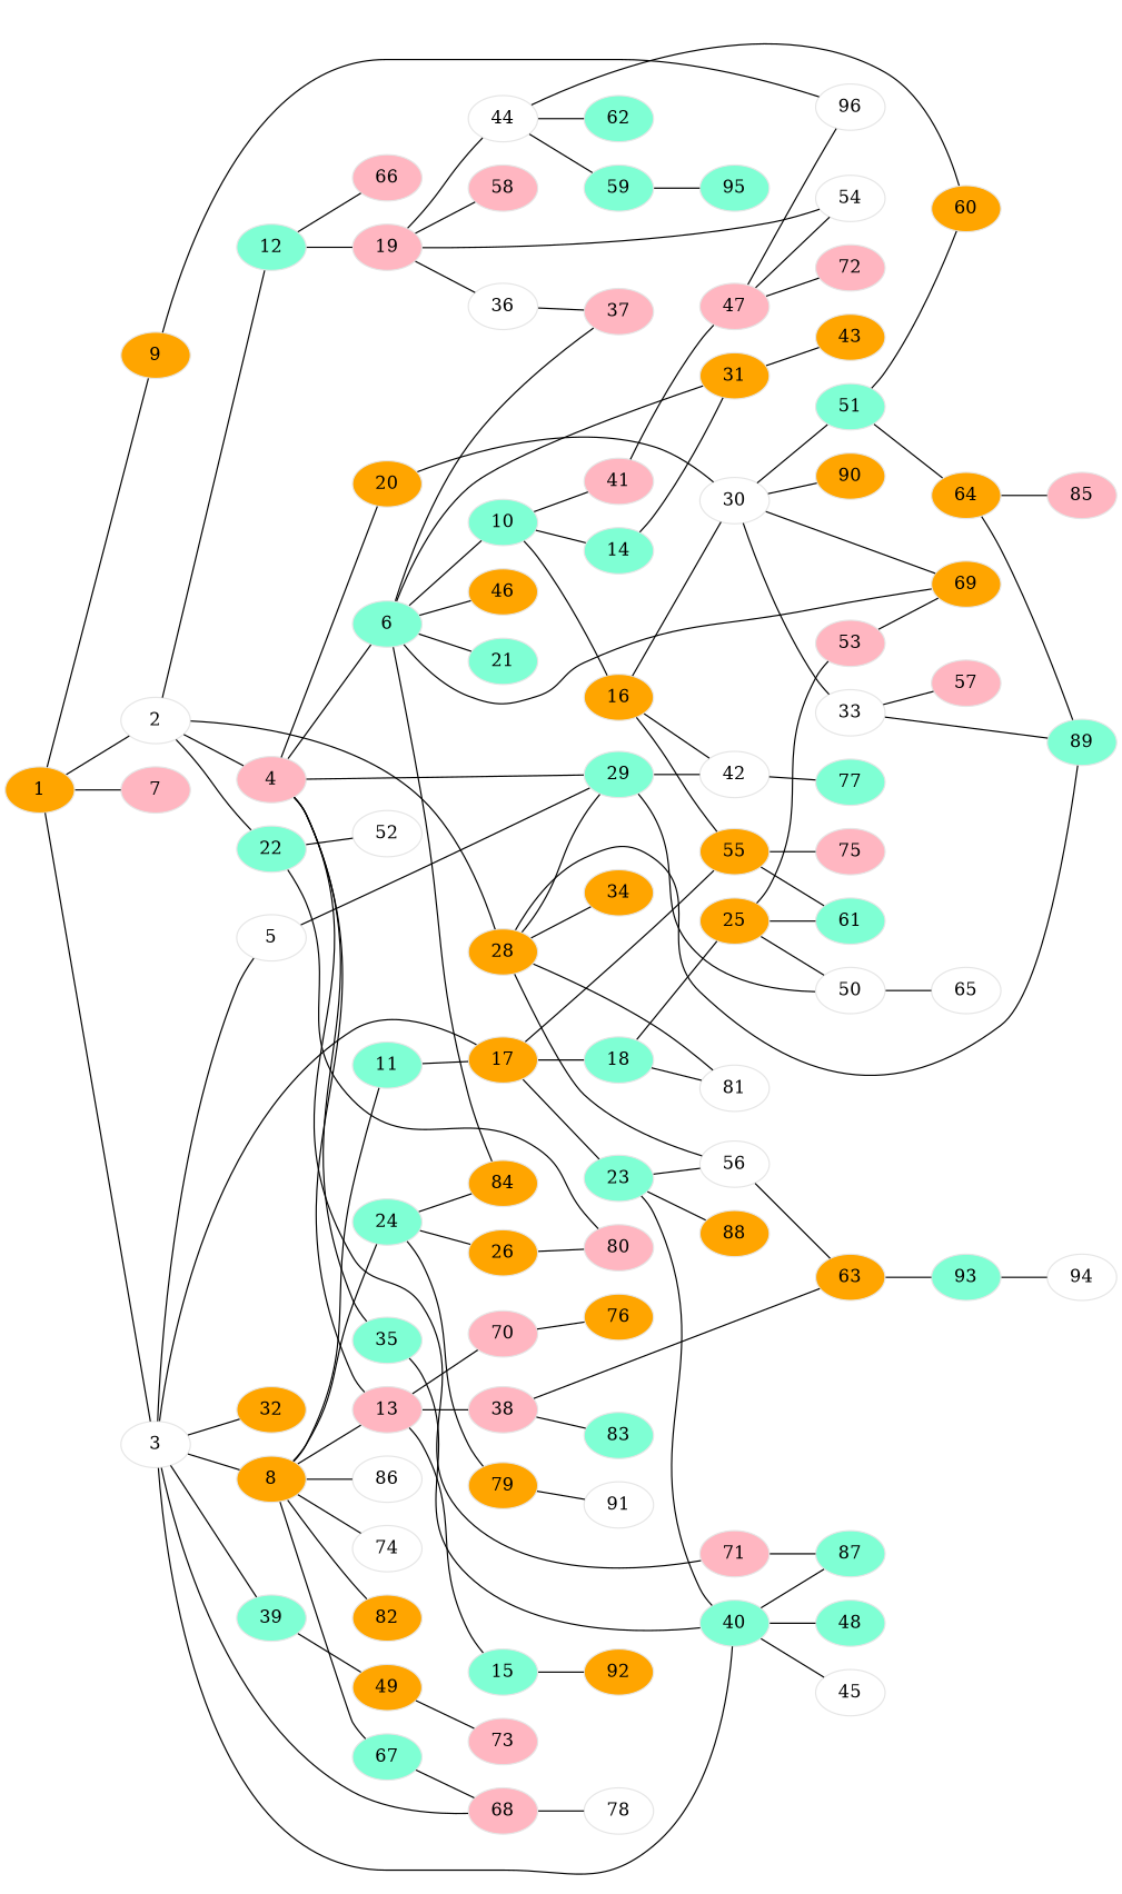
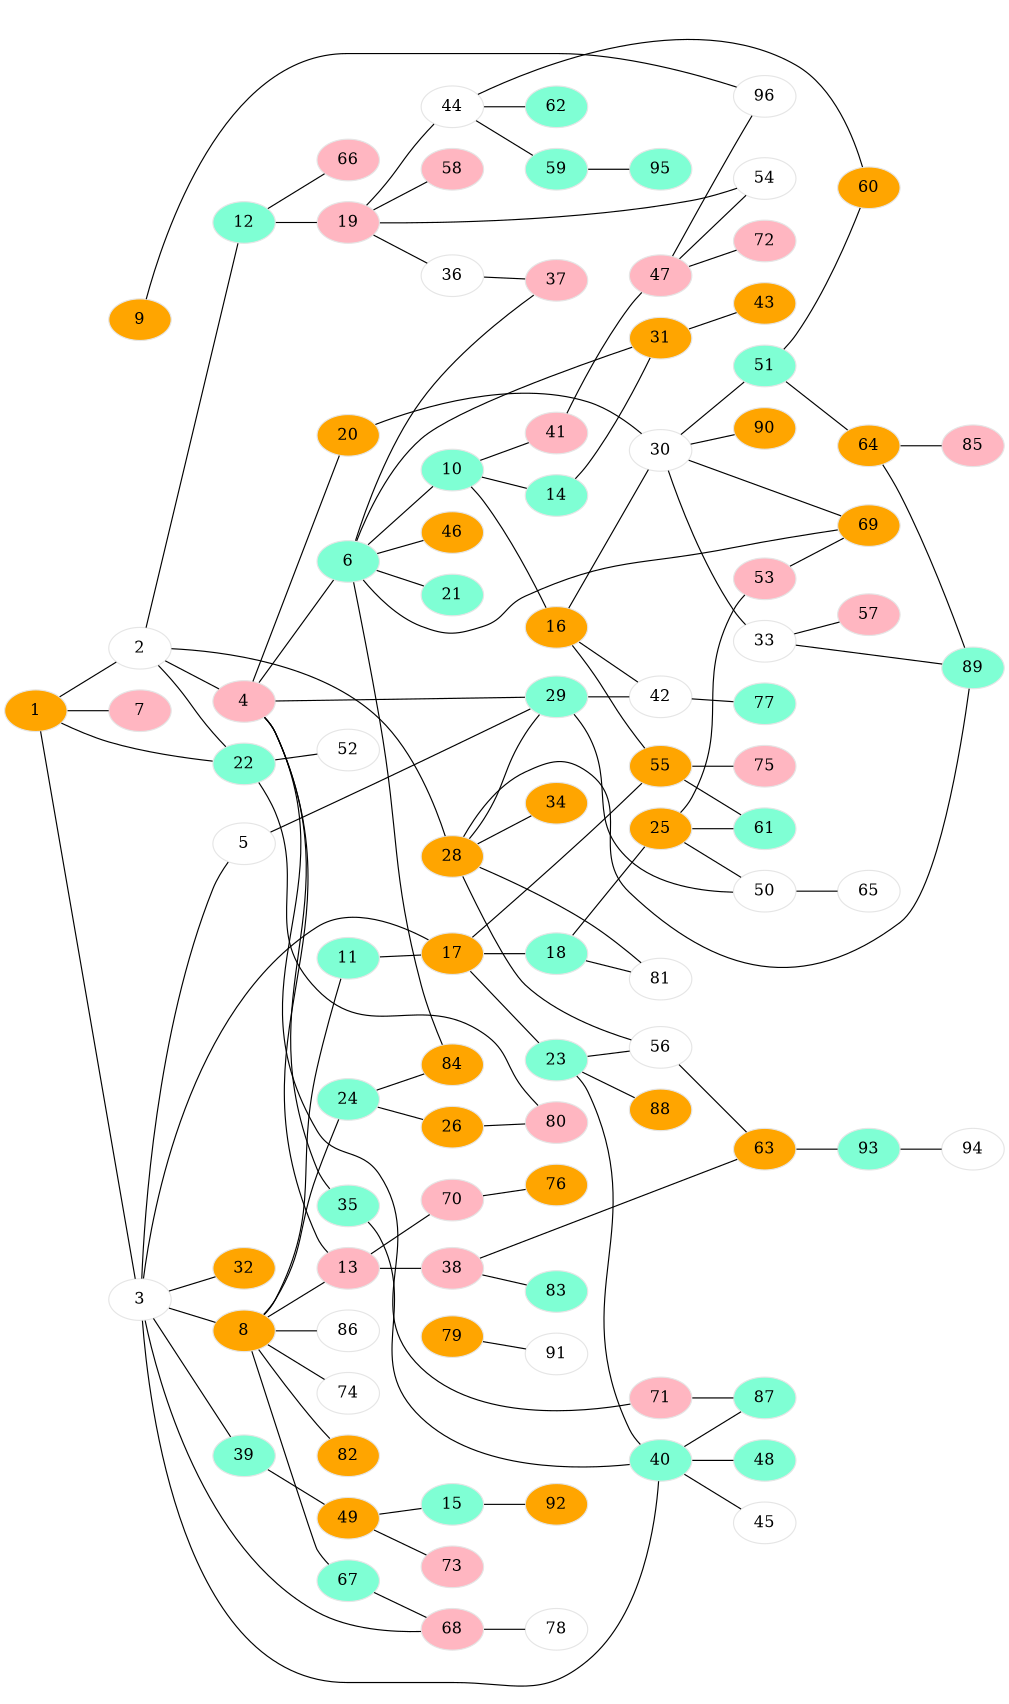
  graph {
    fontname="DejaVu Serif"
    rankdir=LR
    node [color=gray90 fillcolor=orange fontname="DejaVu Serif" style=filled]
    edge [fontname="DejaVu Serif"]
    1
    2 [fillcolor=white]
    3 [fillcolor=white]
    7 [fillcolor=lightpink]
    9
    4 [fillcolor=lightpink]
    12 [fillcolor=aquamarine]
    22 [fillcolor=aquamarine]
    28
    5 [fillcolor=white]
    8
    17
    32
    39 [fillcolor=aquamarine]
    40 [fillcolor=aquamarine]
    68 [fillcolor=lightpink]
    96 [fillcolor=white]
    6 [fillcolor=aquamarine]
    13 [fillcolor=lightpink]
    20
    29 [fillcolor=aquamarine]
    35 [fillcolor=aquamarine]
    71 [fillcolor=lightpink]
    19 [fillcolor=lightpink]
    66 [fillcolor=lightpink]
    52 [fillcolor=white]
    80 [fillcolor=lightpink]
    81 [fillcolor=white]
    56 [fillcolor=white]
    34
    89 [fillcolor=aquamarine]
    11 [fillcolor=aquamarine]
    24 [fillcolor=aquamarine]
    67 [fillcolor=aquamarine]
    74 [fillcolor=white]
    82
    86 [fillcolor=white]
    55
    18 [fillcolor=aquamarine]
    23 [fillcolor=aquamarine]
    49
    45 [fillcolor=white]
    48 [fillcolor=aquamarine]
    87 [fillcolor=aquamarine]
    78 [fillcolor=white]
    10 [fillcolor=aquamarine]
    21 [fillcolor=aquamarine]
    31
    37 [fillcolor=lightpink]
    46
    69
    84
    15 [fillcolor=aquamarine]
    38 [fillcolor=lightpink]
    70 [fillcolor=lightpink]
    30 [fillcolor=white]
    42 [fillcolor=white]
    50 [fillcolor=white]
    14 [fillcolor=aquamarine]
    16
    41 [fillcolor=lightpink]
    43
    26
    79
    47 [fillcolor=lightpink]
    36 [fillcolor=white]
    44 [fillcolor=white]
    54 [fillcolor=white]
    58 [fillcolor=lightpink]
    92
    63
    83 [fillcolor=aquamarine]
    76
    33 [fillcolor=white]
    51 [fillcolor=aquamarine]
    90
    77 [fillcolor=aquamarine]
    61 [fillcolor=aquamarine]
    75 [fillcolor=lightpink]
    25
    88
    53 [fillcolor=lightpink]
    59 [fillcolor=aquamarine]
    60
    62 [fillcolor=aquamarine]
    91 [fillcolor=white]
    65 [fillcolor=white]
    57 [fillcolor=lightpink]
    64
    93 [fillcolor=aquamarine]
    73 [fillcolor=lightpink]
    72 [fillcolor=lightpink]
    95 [fillcolor=aquamarine]
    85 [fillcolor=lightpink]
    94 [fillcolor=white]
    1 -- 2
    1 -- 3
    1 -- 7
-   1 -- 9
+   1 -- 22
    2 -- 4
    2 -- 12
    2 -- 22
    2 -- 28
    3 -- 5
    3 -- 8
    3 -- 17
    3 -- 32
    3 -- 39
    3 -- 40
    3 -- 68
    9 -- 96
    4 -- 6
    4 -- 13
    4 -- 20
    4 -- 29
    4 -- 35
    4 -- 71
    12 -- 19
    12 -- 66
    22 -- 52
    22 -- 80
    28 -- 29
    28 -- 81
    28 -- 56
    28 -- 34
    28 -- 89
    5 -- 29
    8 -- 13
    8 -- 11
    8 -- 24
    8 -- 67
    8 -- 74
    8 -- 82
    8 -- 86
    17 -- 55
    17 -- 18
    17 -- 23
    39 -- 49
    40 -- 45
    40 -- 48
    40 -- 87
    68 -- 78
    6 -- 10
    6 -- 21
    6 -- 31
    6 -- 37
    6 -- 46
    6 -- 69
    6 -- 84
-   13 -- 15
+   49 -- 15
    13 -- 38
    13 -- 70
    20 -- 30
    29 -- 42
    29 -- 50
    35 -- 40
    71 -- 87
    19 -- 36
    19 -- 44
    19 -- 54
    19 -- 58
    56 -- 63
    11 -- 17
    24 -- 84
    24 -- 26
-   24 -- 79
    67 -- 68
    55 -- 61
    55 -- 75
    18 -- 81
    18 -- 25
    23 -- 40
    23 -- 56
    23 -- 88
    49 -- 73
    10 -- 14
    10 -- 16
    10 -- 41
    31 -- 43
    15 -- 92
    38 -- 63
    38 -- 83
    70 -- 76
    30 -- 69
    30 -- 33
    30 -- 51
    30 -- 90
    42 -- 77
    50 -- 65
    14 -- 31
    16 -- 55
    16 -- 30
    16 -- 42
    41 -- 47
    26 -- 80
    79 -- 91
    47 -- 96
    47 -- 54
    47 -- 72
    36 -- 37
    44 -- 59
    44 -- 60
    44 -- 62
    63 -- 93
    33 -- 89
    33 -- 57
    51 -- 60
    51 -- 64
    25 -- 50
    25 -- 61
    25 -- 53
    53 -- 69
    59 -- 95
    64 -- 89
    64 -- 85
    93 -- 94
  }
